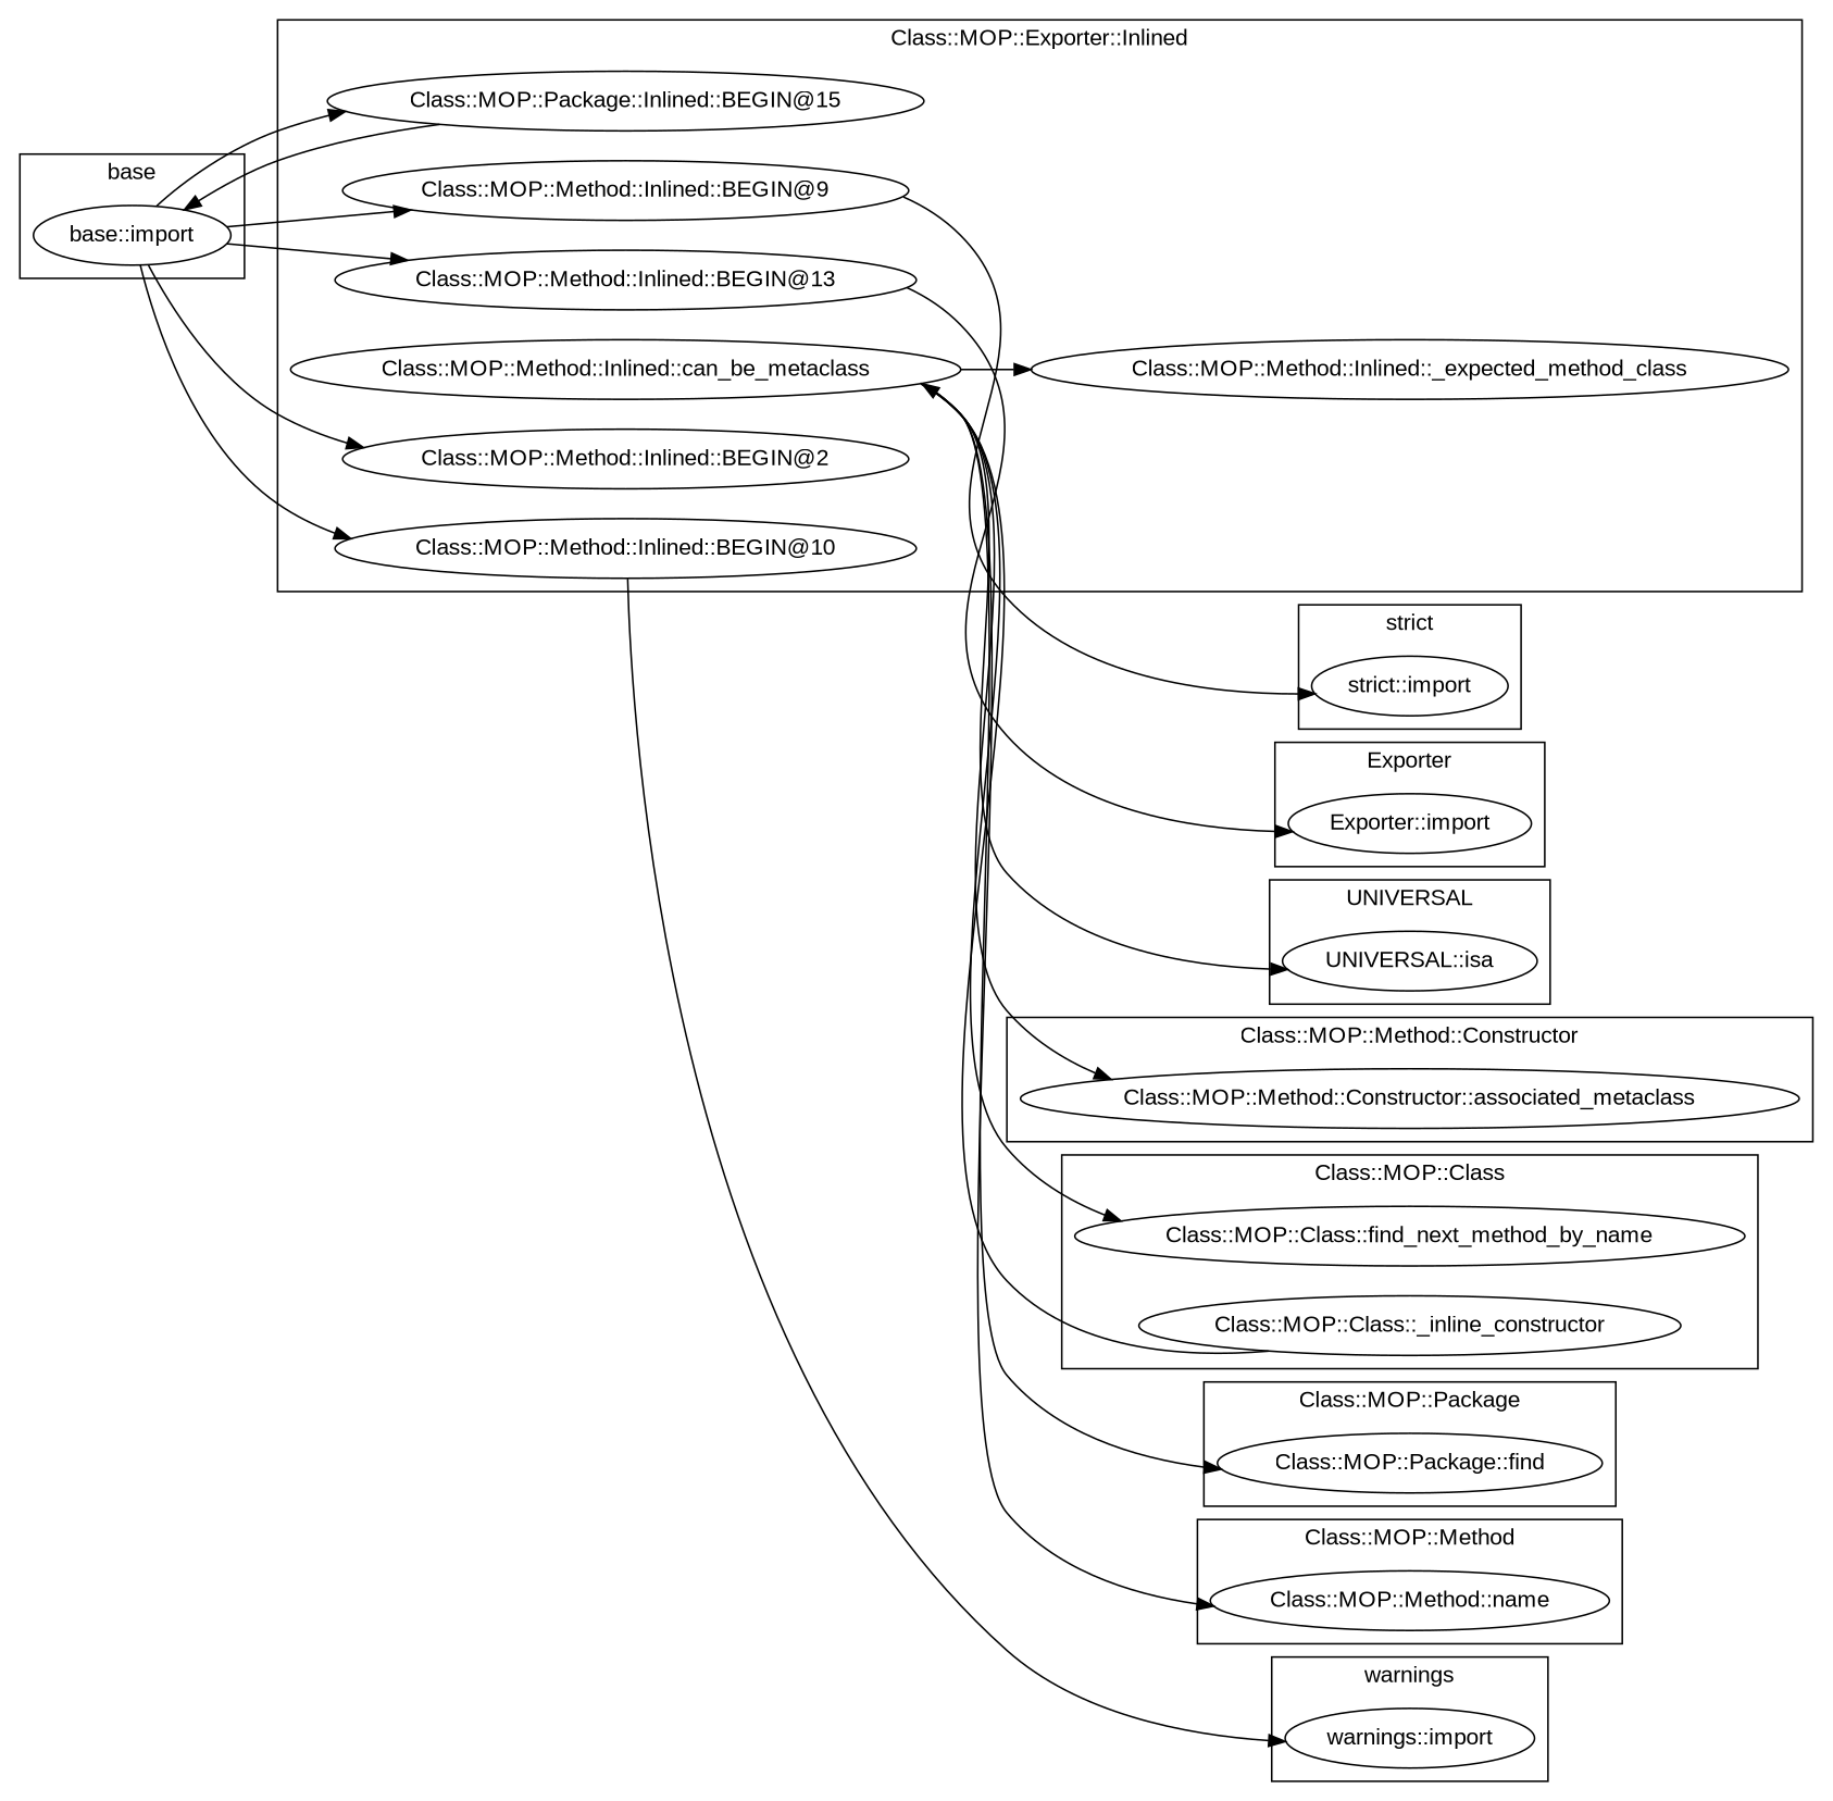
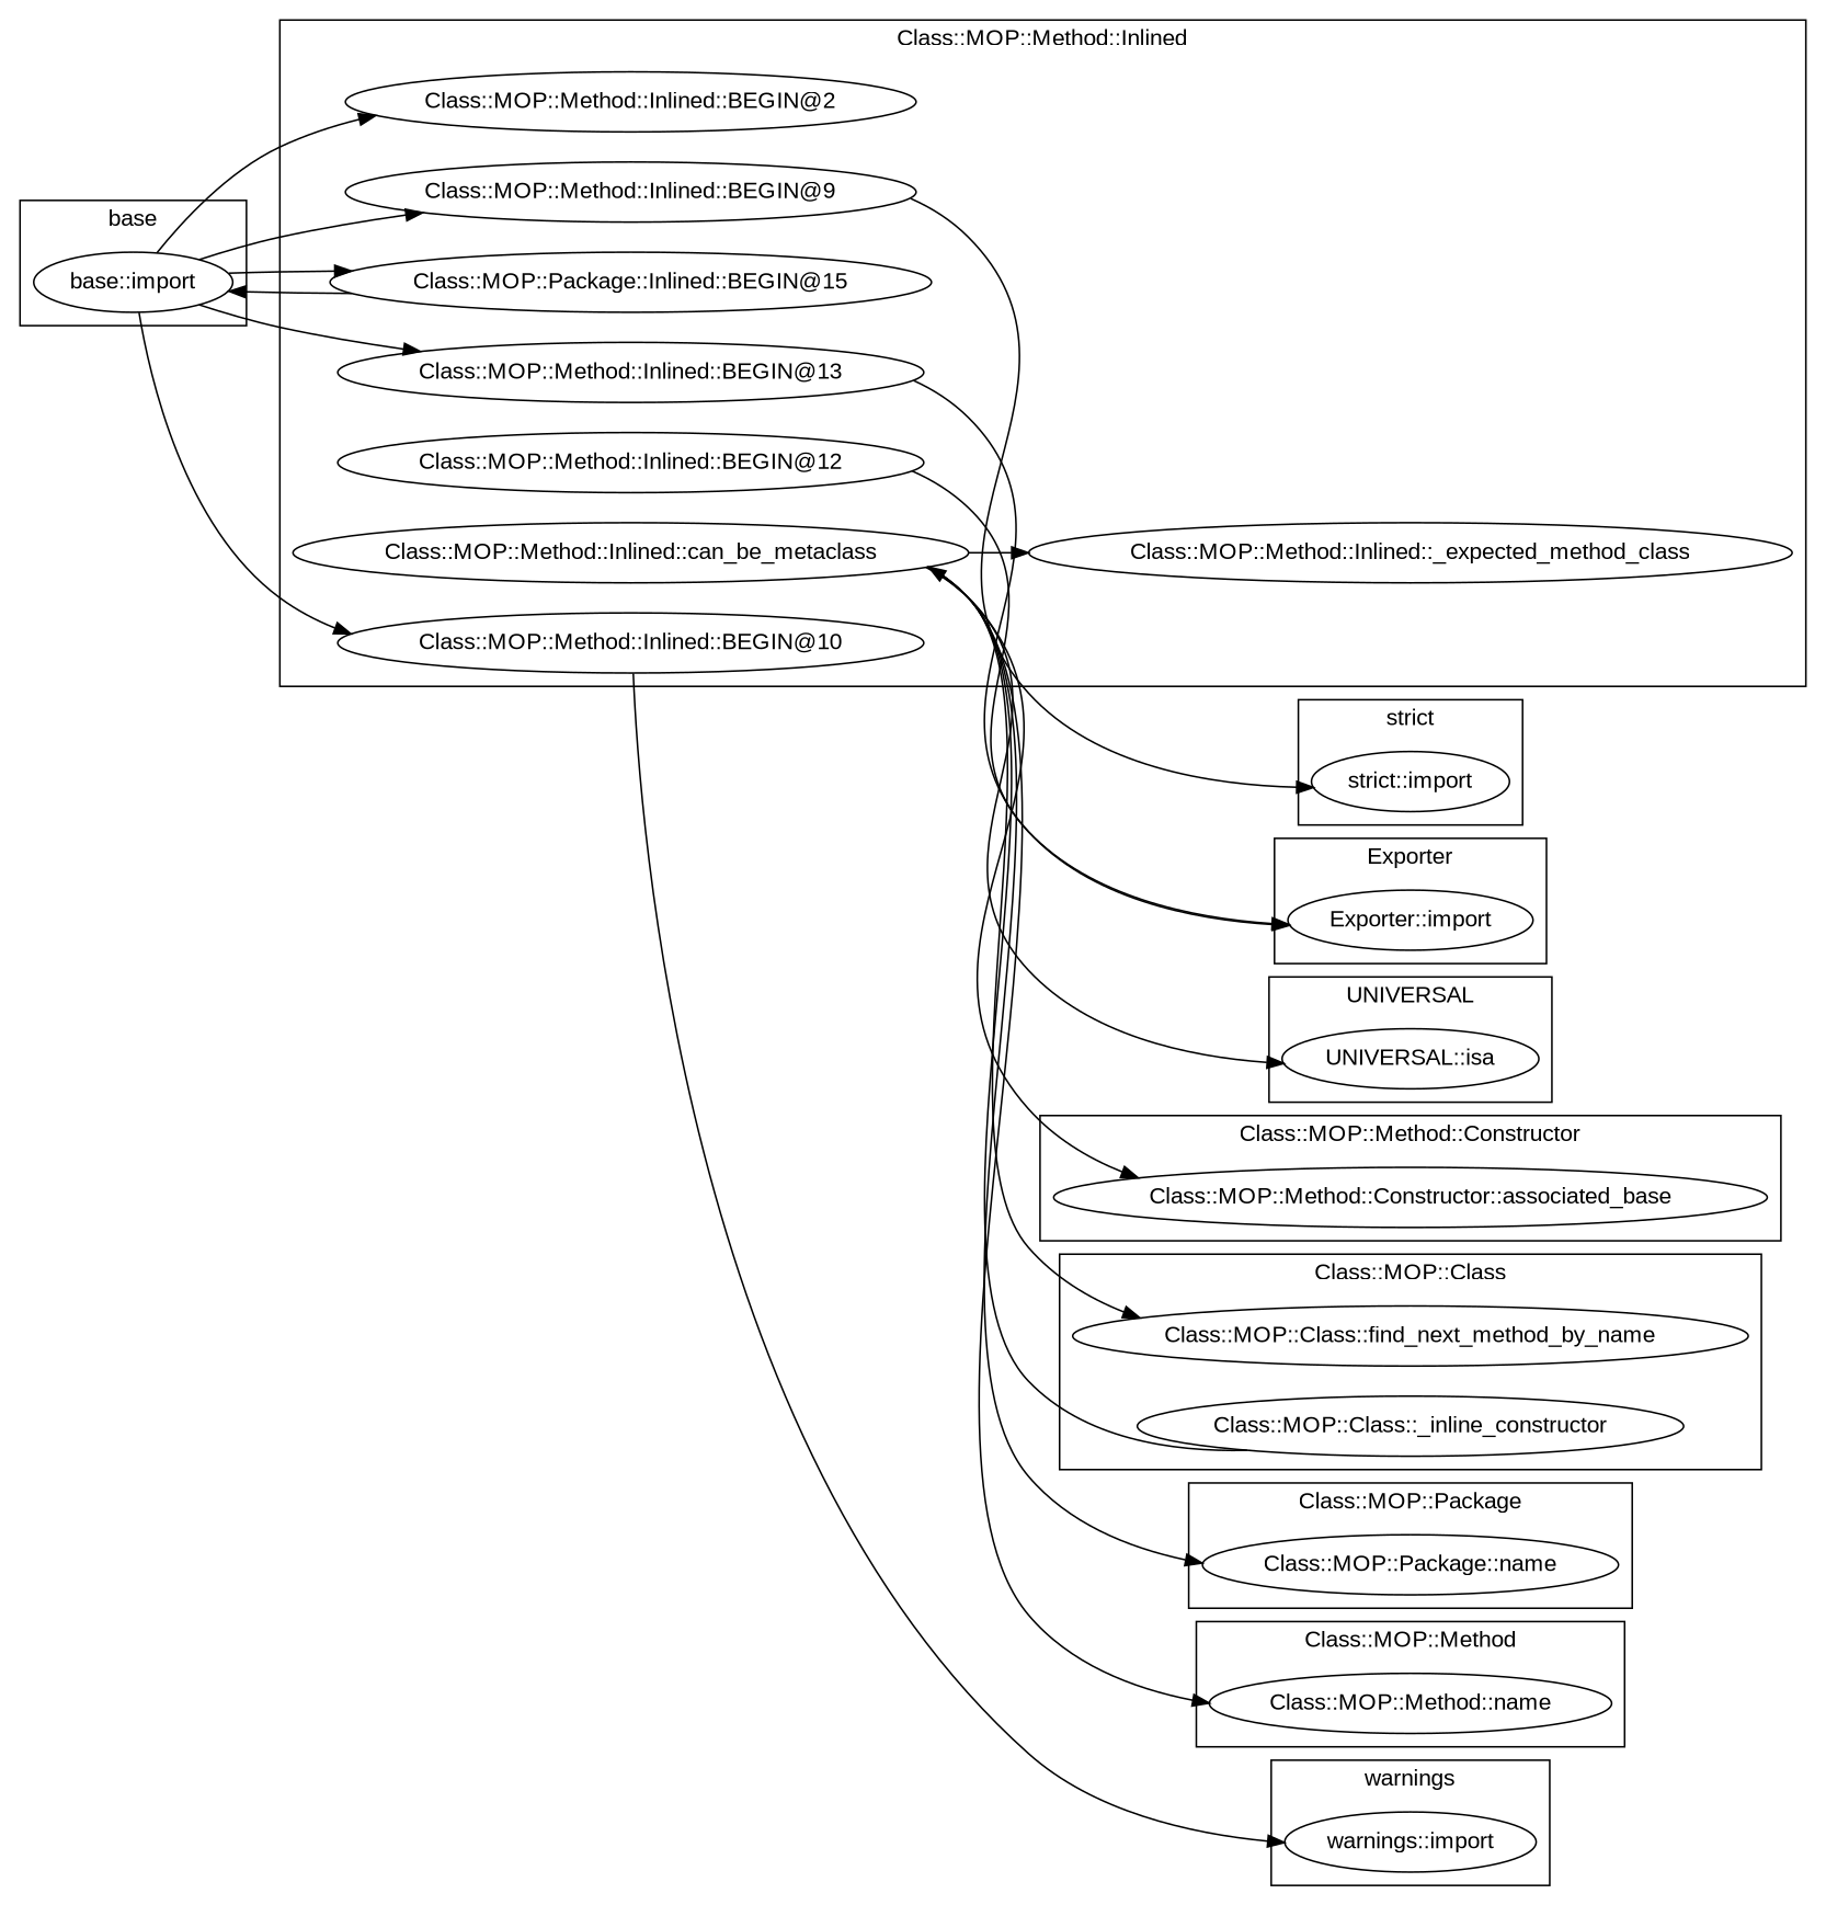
  digraph {
    fontname="Liberation Sans"
    rankdir=LR
    node [fontname="Liberation Sans"]
    edge [fontname="Liberation Sans"]
    "base::import"
    "UNIVERSAL::isa"
-   "Class::MOP::Method::Constructor::associated_metaclass"
+   "Class::MOP::Method::Constructor::associated_metaclass" [label="Class::MOP::Method::Constructor::associated_base"]
    "Exporter::import"
    "warnings::import"
    "Class::MOP::Method::Inlined::BEGIN@9"
+   "Class::MOP::Method::Inlined::BEGIN@12"
    "Class::MOP::Method::Inlined::BEGIN@2"
    "Class::MOP::Method::Inlined::BEGIN@13"
    "Class::MOP::Method::Inlined::_expected_method_class"
    n11 [label="Class::MOP::Method::Inlined::can_be_metaclass"]
    n12 [label="Class::MOP::Package::Inlined::BEGIN@15"]
    "Class::MOP::Method::Inlined::BEGIN@10"
    "strict::import"
    "Class::MOP::Class::find_next_method_by_name"
    "Class::MOP::Class::_inline_constructor"
-   "Class::MOP::Package::name" [label="Class::MOP::Package::find"]
+   "Class::MOP::Package::name"
    "Class::MOP::Method::name"
    subgraph cluster_1 {
      label=base
      "base::import"
    }
    subgraph cluster_2 {
      label=UNIVERSAL
      "UNIVERSAL::isa"
    }
    subgraph cluster_3 {
      label="Class::MOP::Method::Constructor"
      "Class::MOP::Method::Constructor::associated_metaclass"
    }
    subgraph cluster_4 {
      label=Exporter
      "Exporter::import"
    }
    subgraph cluster_5 {
      label=warnings
      "warnings::import"
    }
    subgraph cluster_6 {
-     label="Class::MOP::Exporter::Inlined"
+     label="Class::MOP::Method::Inlined"
      "Class::MOP::Method::Inlined::BEGIN@9"
+     "Class::MOP::Method::Inlined::BEGIN@12"
      "Class::MOP::Method::Inlined::BEGIN@2"
      "Class::MOP::Method::Inlined::BEGIN@13"
      "Class::MOP::Method::Inlined::_expected_method_class"
      n11
      n12
      "Class::MOP::Method::Inlined::BEGIN@10"
    }
    subgraph cluster_7 {
      label="strict"
      "strict::import"
    }
    subgraph cluster_8 {
      label="Class::MOP::Class"
      "Class::MOP::Class::find_next_method_by_name"
      "Class::MOP::Class::_inline_constructor"
    }
    subgraph cluster_9 {
      label="Class::MOP::Package"
      "Class::MOP::Package::name"
    }
    subgraph cluster_10 {
      label="Class::MOP::Method"
      "Class::MOP::Method::name"
    }
    "base::import" -> "Class::MOP::Method::Inlined::BEGIN@9"
    "base::import" -> "Class::MOP::Method::Inlined::BEGIN@2"
    "base::import" -> "Class::MOP::Method::Inlined::BEGIN@13"
    "base::import" -> n12
    "base::import" -> "Class::MOP::Method::Inlined::BEGIN@10"
    "Class::MOP::Method::Inlined::BEGIN@9" -> "strict::import"
+   "Class::MOP::Method::Inlined::BEGIN@12" -> "Exporter::import"
    "Class::MOP::Method::Inlined::BEGIN@13" -> "Exporter::import"
    n11 -> "UNIVERSAL::isa"
    n11 -> "Class::MOP::Method::Constructor::associated_metaclass"
    n11 -> "Class::MOP::Method::Inlined::_expected_method_class"
    n11 -> "Class::MOP::Class::find_next_method_by_name"
    n11 -> "Class::MOP::Package::name"
    n11 -> "Class::MOP::Method::name"
    n12 -> "base::import"
    "Class::MOP::Method::Inlined::BEGIN@10" -> "warnings::import"
    "Class::MOP::Class::_inline_constructor" -> n11
  }
